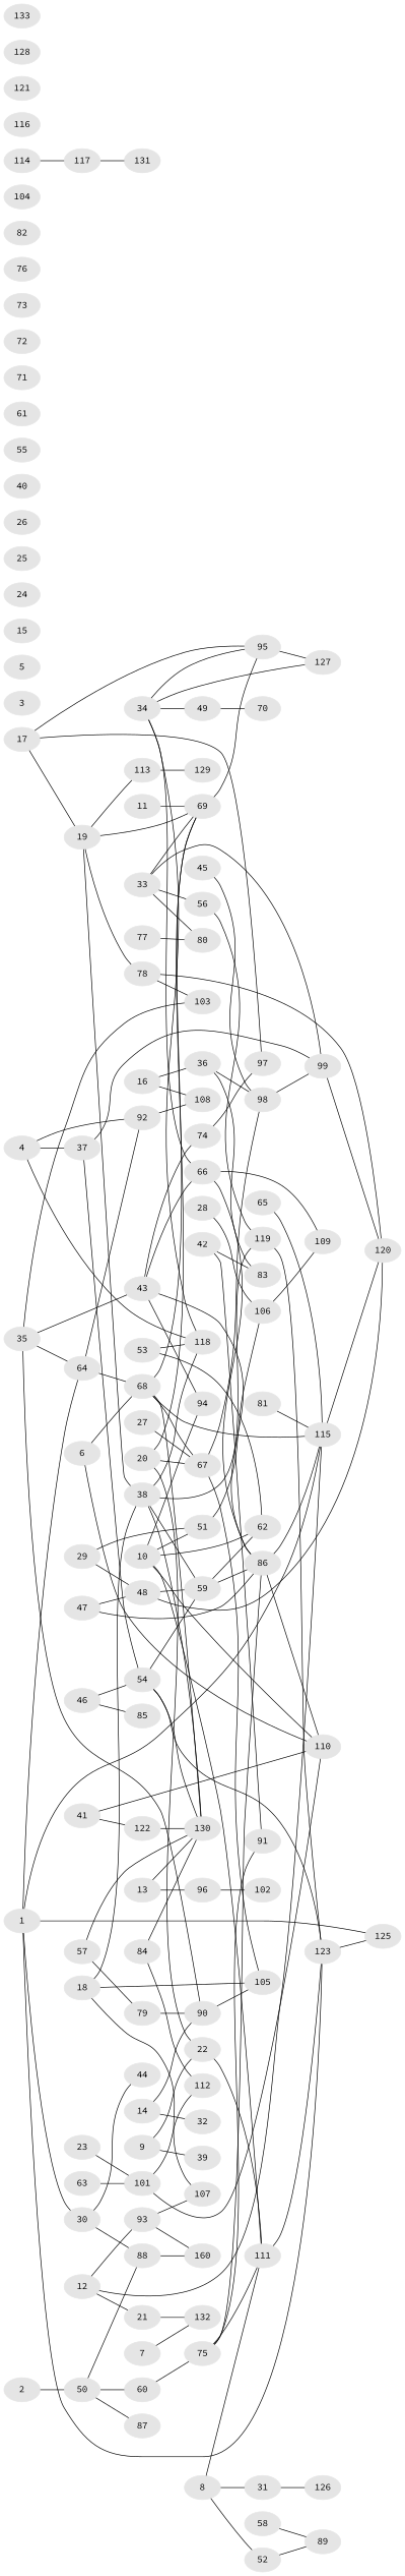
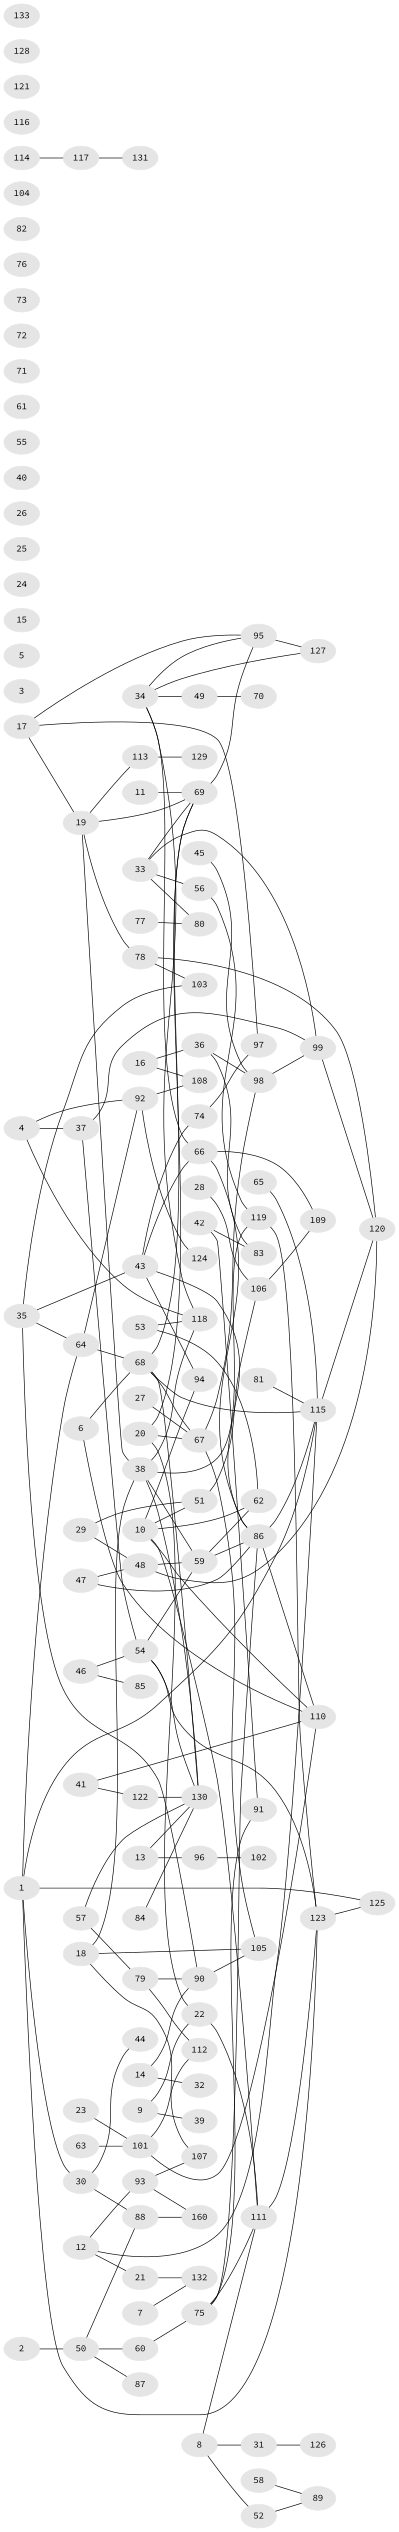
  graph {
    fontname="Source Code Pro"
    rankdir=LR
    node [color=gray90 fontname="Source Code Pro" style=filled]
    edge [fontname="Source Code Pro"]
    1
    30
    64
    115
    123
    125
    44
    88
    92
    68
    120
    2
    50
    60
    87
    3
    4
    37
    118
    99
    54
    108
+   124
    5
    6
    110
    69
    130
    67
    7
    132
    8
    31
    52
    111
    126
    89
    9
    22
    39
    10
    51
    62
    94
    106
    11
    95
    12
    21
    93
    107
    n52 [label=160]
    13
    96
    102
    14
    32
    90
    105
    15
    16
    36
    83
    98
    17
    19
    97
    38
    78
    113
    127
    18
    59
    119
    103
    129
    20
    23
    101
    112
    24
    25
    26
    27
    28
    109
    29
    48
    33
    56
    80
    34
    49
    66
    70
    35
    43
    74
    86
    40
    41
    122
    42
    91
    45
    46
    85
    47
    75
    53
    55
    57
    79
    58
    61
    63
    65
    71
    72
    73
    76
    77
    81
    82
    84
    104
    114
    117
    131
    116
    121
    128
    133
    1 -- 30
    1 -- 64
    1 -- 115
    1 -- 123
    1 -- 125
    30 -- 44
    30 -- 88
    64 -- 92
    64 -- 68
    115 -- 120
    123 -- 125
    88 -- n52
    92 -- 108
+   92 -- 124
    68 -- 115
    68 -- 69
    68 -- 130
    68 -- 67
    2 -- 50
    50 -- 88
    50 -- 60
    50 -- 87
    60 -- 75
    4 -- 92
    4 -- 37
    4 -- 118
    37 -- 99
    37 -- 54
    99 -- 120
    54 -- 123
    54 -- 130
    54 -- 59
    6 -- 68
    6 -- 110
    69 -- 95
    67 -- 105
    67 -- 98
    7 -- 132
    8 -- 31
    8 -- 52
    8 -- 111
    31 -- 126
    52 -- 89
    111 -- 123
    9 -- 22
    9 -- 39
    22 -- 111
    10 -- 110
    10 -- 111
    10 -- 51
    10 -- 62
    10 -- 94
    51 -- 106
    106 -- 109
    11 -- 69
    95 -- 127
    12 -- 115
    12 -- 21
    12 -- 93
    21 -- 132
    93 -- 107
    93 -- n52
    13 -- 130
    13 -- 96
    96 -- 102
    14 -- 32
    14 -- 90
    90 -- 105
    16 -- 108
    16 -- 36
    36 -- 83
    36 -- 98
    98 -- 99
    17 -- 95
    17 -- 19
    17 -- 97
    19 -- 69
    19 -- 38
    19 -- 78
    19 -- 113
    38 -- 118
    38 -- 130
    38 -- 59
    38 -- 119
    78 -- 120
    78 -- 103
    113 -- 129
    18 -- 107
    18 -- 105
    18 -- 38
    59 -- 62
    59 -- 86
    119 -- 123
    20 -- 69
    20 -- 67
    20 -- 22
    23 -- 101
    101 -- 110
    101 -- 112
    27 -- 67
    28 -- 106
    29 -- 51
    29 -- 48
    48 -- 120
    48 -- 59
    33 -- 99
    33 -- 69
    33 -- 56
    33 -- 80
    56 -- 119
    34 -- 118
    34 -- 95
    34 -- 127
    34 -- 49
    34 -- 66
    49 -- 70
    66 -- 109
    66 -- 86
    35 -- 64
    35 -- 90
    35 -- 103
    35 -- 43
    43 -- 94
    43 -- 66
    43 -- 74
    43 -- 86
    74 -- 97
    86 -- 115
    86 -- 110
    41 -- 110
    41 -- 122
    122 -- 130
    42 -- 83
    42 -- 91
    45 -- 98
    46 -- 54
    46 -- 85
    47 -- 48
    47 -- 86
    75 -- 111
    75 -- 86
    75 -- 91
    53 -- 118
    53 -- 62
    57 -- 130
    57 -- 79
    79 -- 90
-   84 -- 112
+   79 -- 112
    58 -- 89
    63 -- 101
    65 -- 115
    77 -- 80
    81 -- 115
    84 -- 130
    114 -- 117
    117 -- 131
  }
